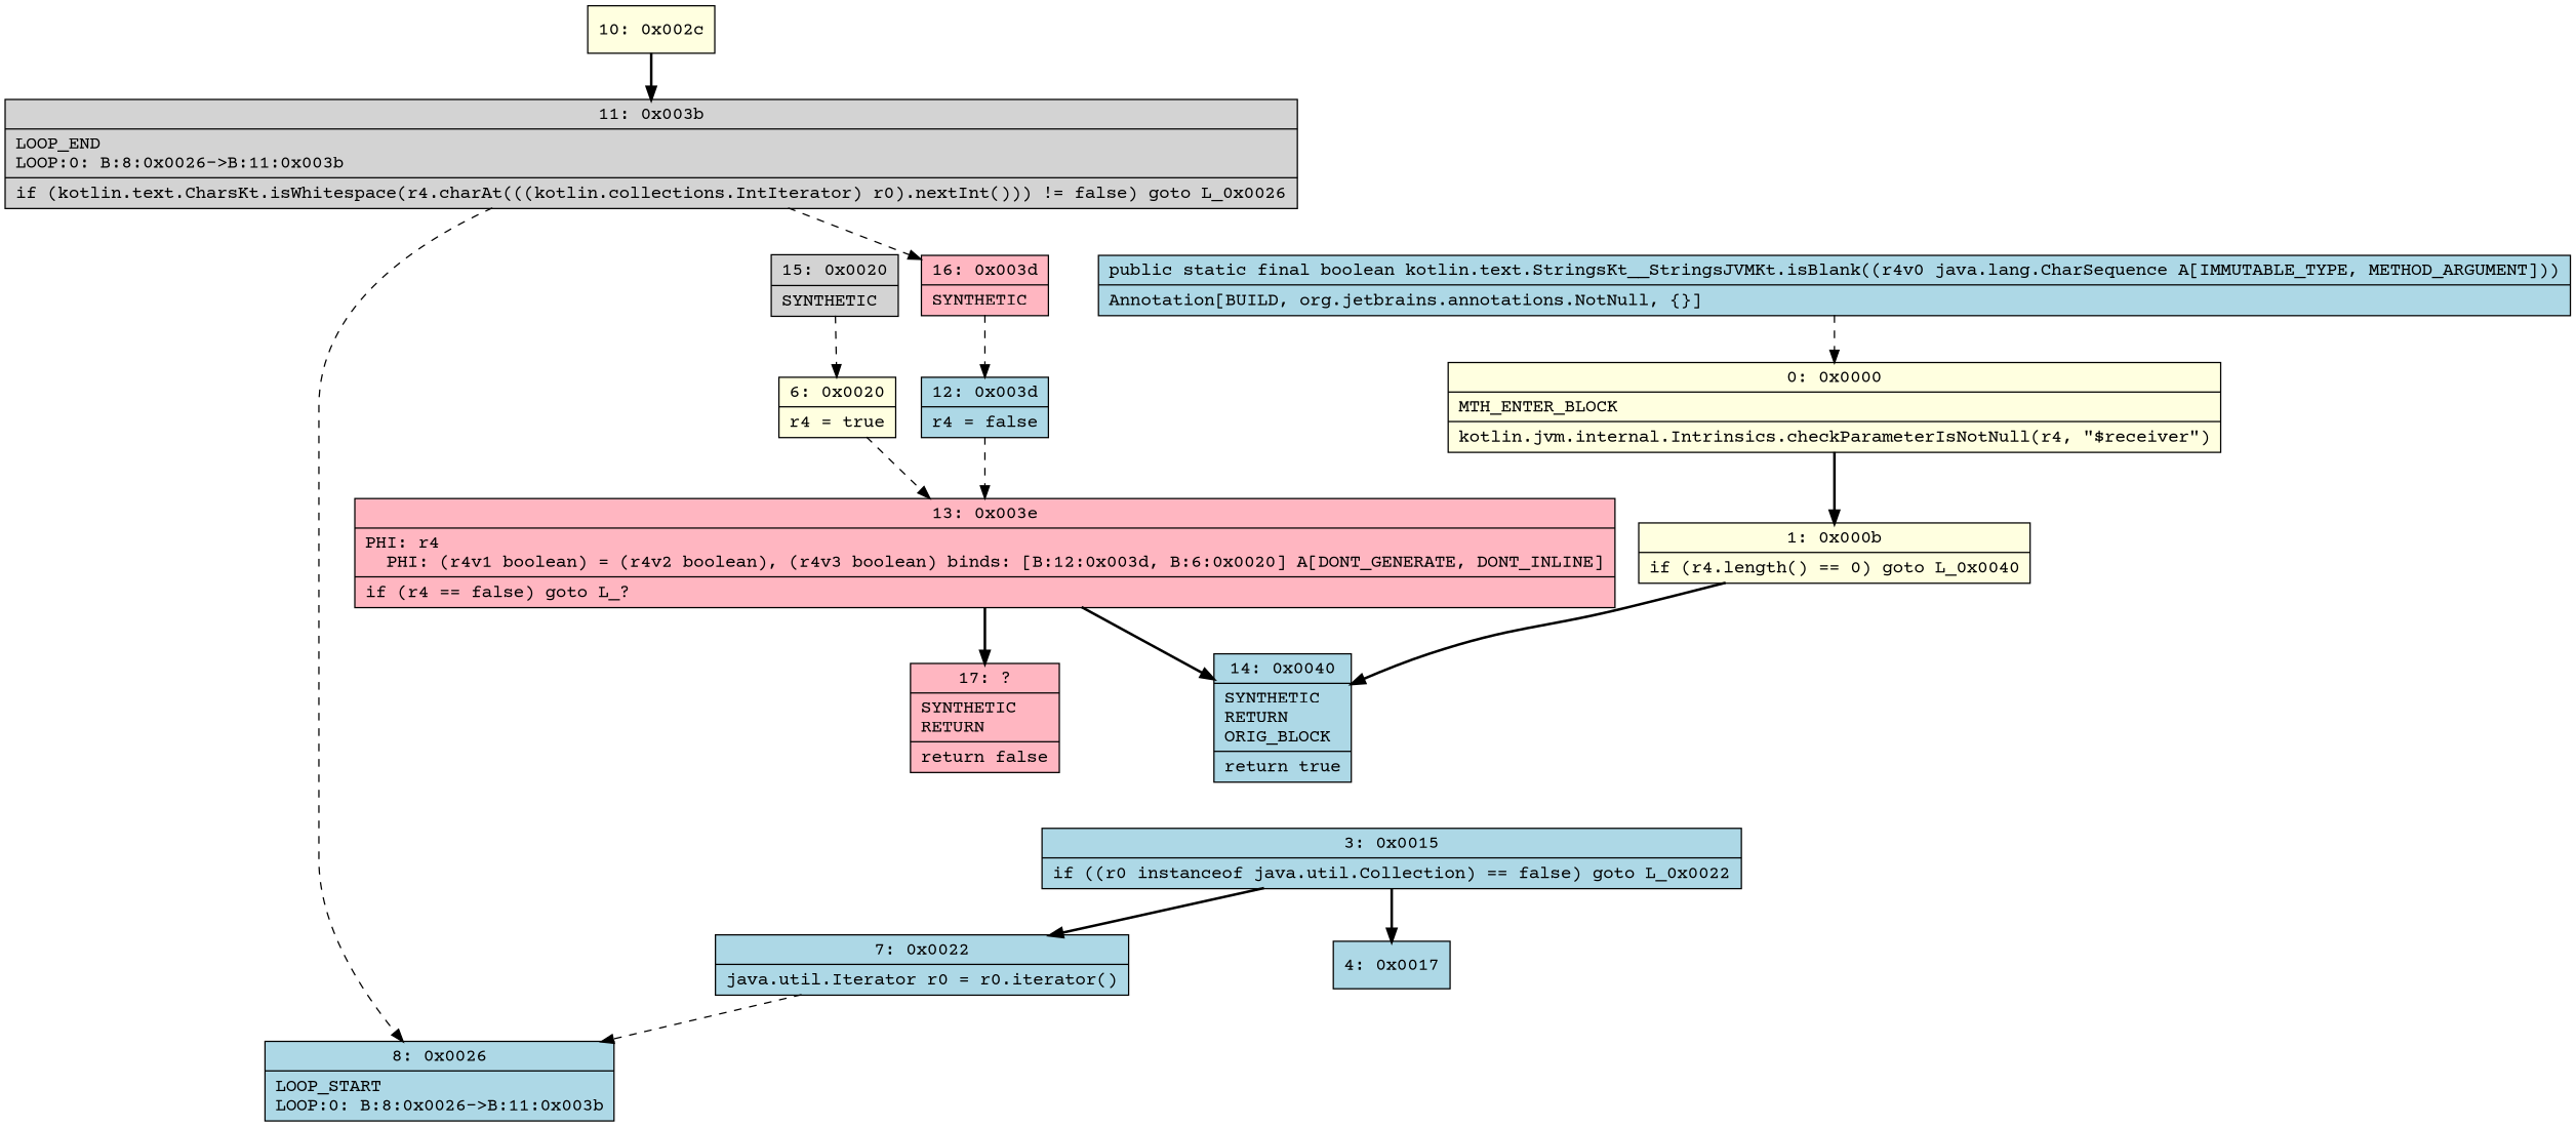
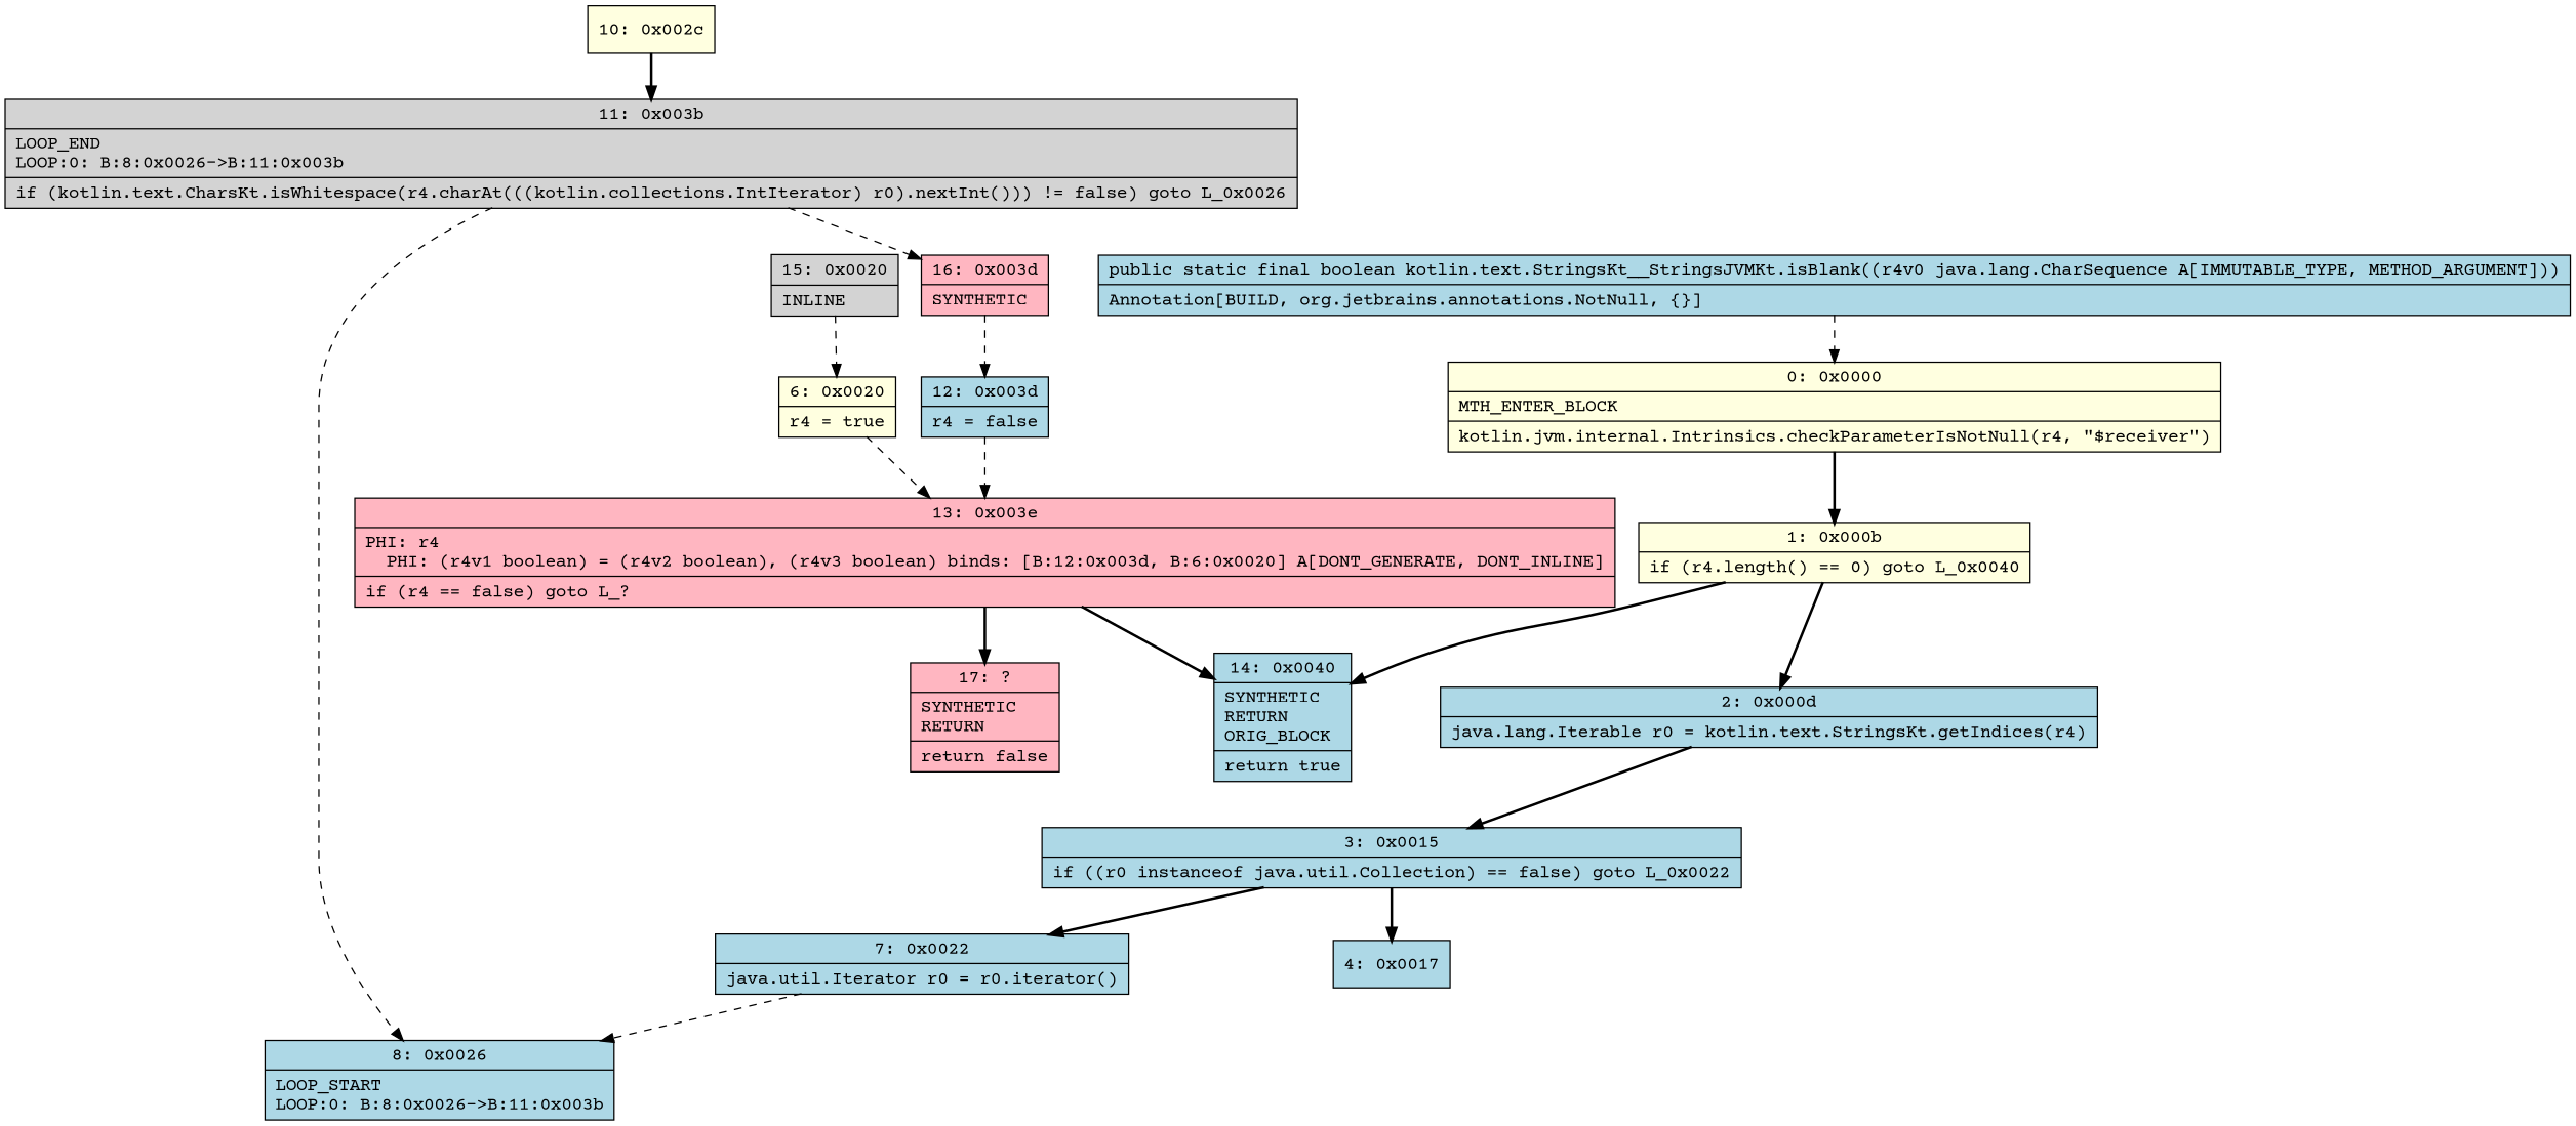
  digraph {
    fontname="Courier Prime"
    node [fillcolor=lightblue fontname="Courier Prime" shape=record style=filled]
    edge [fontname="Courier Prime" style=bold]
    n1 [fillcolor=lightyellow label="{0\:\ 0x0000|MTH_ENTER_BLOCK\l|kotlin.jvm.internal.Intrinsics.checkParameterIsNotNull(r4, \"$receiver\")\l}"]
    n2 [fillcolor=lightyellow label="{1\:\ 0x000b|if (r4.length() == 0) goto L_0x0040\l}"]
+   n3 [label="{2\:\ 0x000d|java.lang.Iterable r0 = kotlin.text.StringsKt.getIndices(r4)\l}"]
    n4 [label="{14\:\ 0x0040|SYNTHETIC\lRETURN\lORIG_BLOCK\l|return true\l}"]
    n5 [label="{3\:\ 0x0015|if ((r0 instanceof java.util.Collection) == false) goto L_0x0022\l}"]
    n6 [label="{4\:\ 0x0017}"]
    n7 [label="{7\:\ 0x0022|java.util.Iterator r0 = r0.iterator()\l}"]
    n8 [label="{8\:\ 0x0026|LOOP_START\lLOOP:0: B:8:0x0026\-\>B:11:0x003b\l}"]
    n9 [fillcolor=lightyellow label="{6\:\ 0x0020|r4 = true\l}"]
    n10 [fillcolor=lightpink label="{13\:\ 0x003e|PHI: r4 \l  PHI: (r4v1 boolean) = (r4v2 boolean), (r4v3 boolean) binds: [B:12:0x003d, B:6:0x0020] A[DONT_GENERATE, DONT_INLINE]\l|if (r4 == false) goto L_?\l}"]
    n11 [fillcolor=lightpink label="{17\:\ ?|SYNTHETIC\lRETURN\l|return false\l}"]
    n12 [fillcolor=lightyellow label="{10\:\ 0x002c}"]
    n13 [fillcolor=lightgrey label="{11\:\ 0x003b|LOOP_END\lLOOP:0: B:8:0x0026\-\>B:11:0x003b\l|if (kotlin.text.CharsKt.isWhitespace(r4.charAt(((kotlin.collections.IntIterator) r0).nextInt())) != false) goto L_0x0026\l}"]
-   n14 [fillcolor=lightgrey label="{15\:\ 0x0020|SYNTHETIC\l}"]
+   n14 [fillcolor=lightgrey label="{15\:\ 0x0020|INLINE\l}"]
    n15 [fillcolor=lightpink label="{16\:\ 0x003d|SYNTHETIC\l}"]
    n16 [label="{12\:\ 0x003d|r4 = false\l}"]
    n17 [label="{public static final boolean kotlin.text.StringsKt__StringsJVMKt.isBlank((r4v0 java.lang.CharSequence A[IMMUTABLE_TYPE, METHOD_ARGUMENT]))  | Annotation[BUILD, org.jetbrains.annotations.NotNull, \{\}]\l}"]
    n1 -> n2
+   n2 -> n3
    n2 -> n4
+   n3 -> n5
    n5 -> n6
    n5 -> n7
    n7 -> n8 [style=dashed]
    n9 -> n10 [style=dashed]
    n10 -> n4
    n10 -> n11
    n12 -> n13
    n13 -> n8 [style=dashed]
    n13 -> n15 [style=dashed]
    n14 -> n9 [style=dashed]
    n15 -> n16 [style=dashed]
    n16 -> n10 [style=dashed]
    n17 -> n1 [style=dashed]
  }
